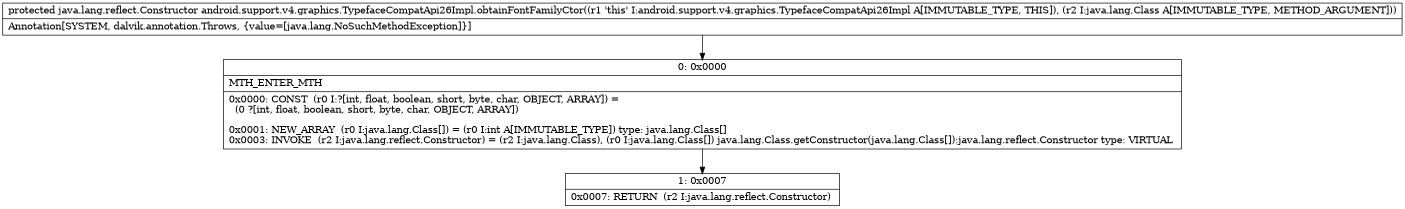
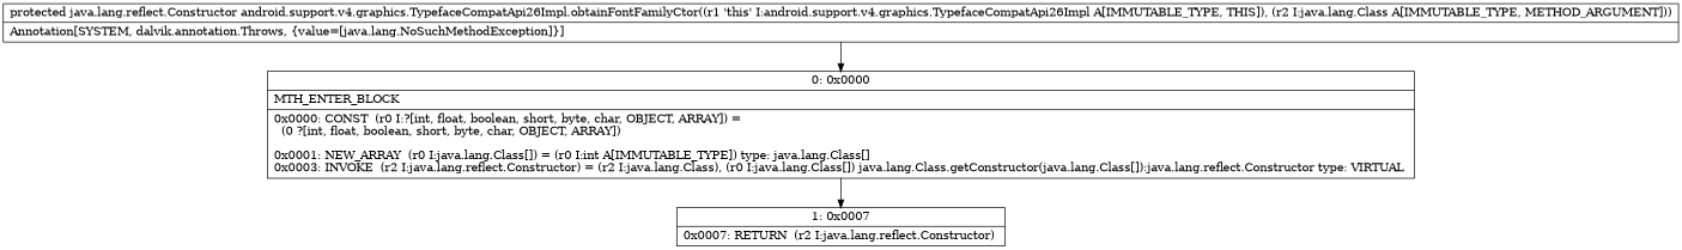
  digraph {
    node [shape=record]
-   n1 [label="{0\:\ 0x0000|MTH_ENTER_MTH\l|0x0000: CONST  (r0 I:?[int, float, boolean, short, byte, char, OBJECT, ARRAY]) = \l  (0 ?[int, float, boolean, short, byte, char, OBJECT, ARRAY])\l \l0x0001: NEW_ARRAY  (r0 I:java.lang.Class[]) = (r0 I:int A[IMMUTABLE_TYPE]) type: java.lang.Class[] \l0x0003: INVOKE  (r2 I:java.lang.reflect.Constructor) = (r2 I:java.lang.Class), (r0 I:java.lang.Class[]) java.lang.Class.getConstructor(java.lang.Class[]):java.lang.reflect.Constructor type: VIRTUAL \l}"]
+   n1 [label="{0\:\ 0x0000|MTH_ENTER_BLOCK\l|0x0000: CONST  (r0 I:?[int, float, boolean, short, byte, char, OBJECT, ARRAY]) = \l  (0 ?[int, float, boolean, short, byte, char, OBJECT, ARRAY])\l \l0x0001: NEW_ARRAY  (r0 I:java.lang.Class[]) = (r0 I:int A[IMMUTABLE_TYPE]) type: java.lang.Class[] \l0x0003: INVOKE  (r2 I:java.lang.reflect.Constructor) = (r2 I:java.lang.Class), (r0 I:java.lang.Class[]) java.lang.Class.getConstructor(java.lang.Class[]):java.lang.reflect.Constructor type: VIRTUAL \l}"]
    n2 [label="{1\:\ 0x0007|0x0007: RETURN  (r2 I:java.lang.reflect.Constructor) \l}"]
    n3 [label="{protected java.lang.reflect.Constructor android.support.v4.graphics.TypefaceCompatApi26Impl.obtainFontFamilyCtor((r1 'this' I:android.support.v4.graphics.TypefaceCompatApi26Impl A[IMMUTABLE_TYPE, THIS]), (r2 I:java.lang.Class A[IMMUTABLE_TYPE, METHOD_ARGUMENT]))  | Annotation[SYSTEM, dalvik.annotation.Throws, \{value=[java.lang.NoSuchMethodException]\}]\l}"]
    n1 -> n2
    n3 -> n1
  }
